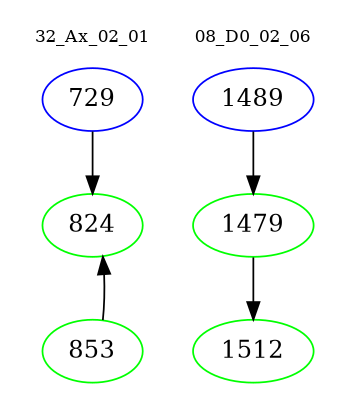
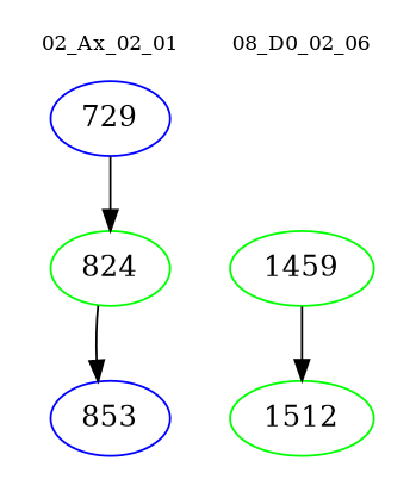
  digraph {
    node [color=green]
    edge [color=black]
    n1 [color=blue label=729]
    n2 [label=824]
-   n3 [label=853]
-   n4 [color=blue label=1489]
-   n5 [label=1479]
+   n3 [color=blue label=853]
+   n5 [label=1459]
    n6 [label=1512]
    subgraph cluster_1 {
      color=white
      fontsize=10
-     label="32_Ax_02_01"
+     label="02_Ax_02_01"
      n1
      n2
      n3
    }
    subgraph cluster_2 {
      color=white
      fontsize=10
      label="08_D0_02_06"
-     n4
      n5
      n6
    }
    n1 -> n2
-   n3 -> n2
-   n4 -> n5
+   n2 -> n3
    n5 -> n6
  }
